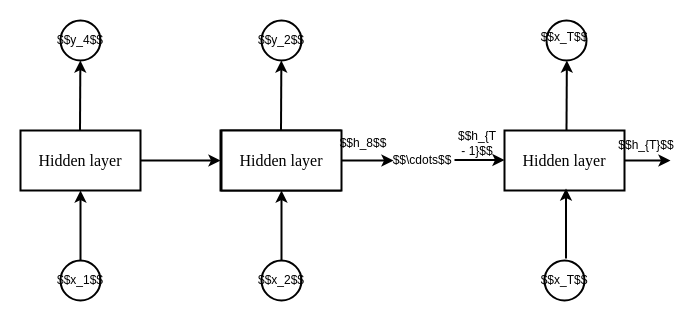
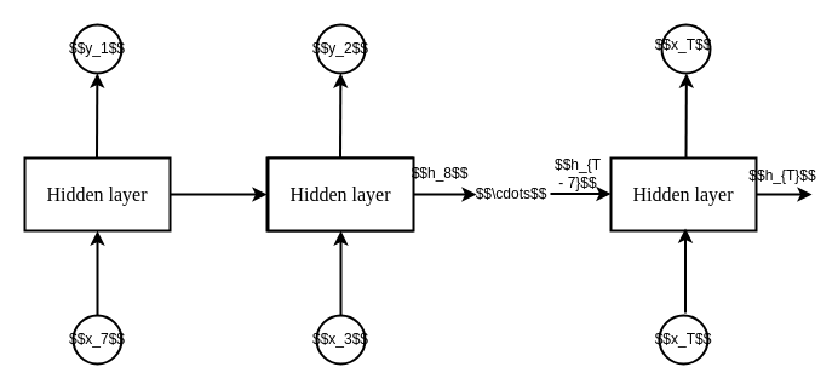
  <mxCell id="0" />
  <mxCell id="1" parent="0" />
  <mxCell id="2" value="" style="edgeStyle=orthogonalEdgeStyle;rounded=0;orthogonalLoop=1;jettySize=auto;html=1;strokeWidth=2;" parent="1" source="3" target="5" edge="1"><mxGeometry relative="1" as="geometry" /></mxCell>
  <mxCell id="3" value="&lt;font face=&quot;Times New Roman&quot; style=&quot;font-size: 16px&quot;&gt;Hidden layer&lt;/font&gt;" style="rounded=0;whiteSpace=wrap;html=1;strokeWidth=2;align=center;" parent="1" vertex="1"><mxGeometry x="20" y="130" width="120" height="60" as="geometry" /></mxCell>
  <mxCell id="4" value="" style="edgeStyle=orthogonalEdgeStyle;rounded=0;orthogonalLoop=1;jettySize=auto;html=1;strokeWidth=2;" parent="1" source="5" edge="1"><mxGeometry relative="1" as="geometry"><mxPoint x="393" y="160" as="targetPoint" /></mxGeometry></mxCell>
  <mxCell id="5" value="&lt;font face=&quot;Times New Roman&quot; style=&quot;font-size: 16px&quot;&gt;Hidden layer&lt;/font&gt;" style="rounded=0;whiteSpace=wrap;html=1;strokeWidth=2;align=center;" parent="1" vertex="1"><mxGeometry x="220" y="130" width="120" height="60" as="geometry" /></mxCell>
  <mxCell id="6" value="" style="endArrow=classic;html=1;strokeWidth=2;" parent="1" edge="1"><mxGeometry width="50" height="50" relative="1" as="geometry"><mxPoint x="80" y="260" as="sourcePoint" /><mxPoint x="80" y="190" as="targetPoint" /></mxGeometry></mxCell>
  <mxCell id="7" value="" style="endArrow=classic;html=1;strokeWidth=2;" parent="1" edge="1"><mxGeometry width="50" height="50" relative="1" as="geometry"><mxPoint x="79.5" y="130" as="sourcePoint" /><mxPoint x="79.85" y="60" as="targetPoint" /></mxGeometry></mxCell>
  <mxCell id="8" value="" style="ellipse;whiteSpace=wrap;html=1;aspect=fixed;strokeWidth=2;" parent="1" vertex="1"><mxGeometry x="60" y="260" width="40" height="40" as="geometry" /></mxCell>
  <mxCell id="9" value="" style="ellipse;whiteSpace=wrap;html=1;aspect=fixed;strokeWidth=2;" parent="1" vertex="1"><mxGeometry x="60" y="20" width="40" height="40" as="geometry" /></mxCell>
- <mxCell id="10" value="$$x_1$$" style="text;html=1;align=center;verticalAlign=middle;whiteSpace=wrap;rounded=0;" parent="1" vertex="1"><mxGeometry x="60" y="270" width="40" height="20" as="geometry" /></mxCell>
- <mxCell id="11" value="$$y_4$$" style="text;html=1;align=center;verticalAlign=middle;whiteSpace=wrap;rounded=0;" parent="1" vertex="1"><mxGeometry x="60" y="30" width="40" height="20" as="geometry" /></mxCell>
+ <mxCell id="10" value="$$x_7$$" style="text;html=1;align=center;verticalAlign=middle;whiteSpace=wrap;rounded=0;" parent="1" vertex="1"><mxGeometry x="60" y="270" width="40" height="20" as="geometry" /></mxCell>
+ <mxCell id="11" value="$$y_1$$" style="text;html=1;align=center;verticalAlign=middle;whiteSpace=wrap;rounded=0;" parent="1" vertex="1"><mxGeometry x="60" y="30" width="40" height="20" as="geometry" /></mxCell>
  <mxCell id="12" value="&lt;font face=&quot;Times New Roman&quot; style=&quot;font-size: 16px&quot;&gt;Hidden layer&lt;/font&gt;" style="rounded=0;whiteSpace=wrap;html=1;strokeWidth=2;align=center;" parent="1" vertex="1"><mxGeometry x="221" y="130" width="120" height="60" as="geometry" /></mxCell>
  <mxCell id="13" value="" style="endArrow=classic;html=1;strokeWidth=2;" parent="1" edge="1"><mxGeometry width="50" height="50" relative="1" as="geometry"><mxPoint x="281" y="260" as="sourcePoint" /><mxPoint x="281" y="190" as="targetPoint" /></mxGeometry></mxCell>
  <mxCell id="14" value="" style="endArrow=classic;html=1;strokeWidth=2;" parent="1" edge="1"><mxGeometry width="50" height="50" relative="1" as="geometry"><mxPoint x="280.5" y="130" as="sourcePoint" /><mxPoint x="280.85" y="60" as="targetPoint" /></mxGeometry></mxCell>
  <mxCell id="15" value="" style="ellipse;whiteSpace=wrap;html=1;aspect=fixed;strokeWidth=2;" parent="1" vertex="1"><mxGeometry x="261" y="260" width="40" height="40" as="geometry" /></mxCell>
  <mxCell id="16" value="" style="ellipse;whiteSpace=wrap;html=1;aspect=fixed;strokeWidth=2;" parent="1" vertex="1"><mxGeometry x="261" y="20" width="40" height="40" as="geometry" /></mxCell>
- <mxCell id="17" value="$$x_2$$" style="text;html=1;align=center;verticalAlign=middle;whiteSpace=wrap;rounded=0;" parent="1" vertex="1"><mxGeometry x="261" y="270" width="40" height="20" as="geometry" /></mxCell>
+ <mxCell id="17" value="$$x_3$$" style="text;html=1;align=center;verticalAlign=middle;whiteSpace=wrap;rounded=0;" parent="1" vertex="1"><mxGeometry x="261" y="270" width="40" height="20" as="geometry" /></mxCell>
  <mxCell id="18" value="$$y_2$$" style="text;html=1;align=center;verticalAlign=middle;whiteSpace=wrap;rounded=0;" parent="1" vertex="1"><mxGeometry x="261" y="30" width="40" height="20" as="geometry" /></mxCell>
  <mxCell id="19" value="$$h_8$$" style="text;html=1;align=center;verticalAlign=middle;whiteSpace=wrap;rounded=0;" parent="1" vertex="1"><mxGeometry x="343" y="133" width="40" height="20" as="geometry" /></mxCell>
  <mxCell id="20" value="" style="edgeStyle=orthogonalEdgeStyle;rounded=0;orthogonalLoop=1;jettySize=auto;html=1;strokeWidth=2;" parent="1" source="21" edge="1"><mxGeometry relative="1" as="geometry"><mxPoint x="670" y="160" as="targetPoint" /></mxGeometry></mxCell>
  <mxCell id="21" value="&lt;font face=&quot;Times New Roman&quot; style=&quot;font-size: 16px&quot;&gt;Hidden layer&lt;/font&gt;" style="rounded=0;whiteSpace=wrap;html=1;strokeWidth=2;align=center;" parent="1" vertex="1"><mxGeometry x="504" y="130" width="120" height="60" as="geometry" /></mxCell>
  <mxCell id="22" value="" style="endArrow=classic;html=1;strokeWidth=2;" parent="1" edge="1"><mxGeometry width="50" height="50" relative="1" as="geometry"><mxPoint x="454" y="159.5" as="sourcePoint" /><mxPoint x="504" y="159.5" as="targetPoint" /></mxGeometry></mxCell>
  <mxCell id="23" value="$$\cdots$$" style="text;html=1;align=center;verticalAlign=middle;whiteSpace=wrap;rounded=0;" parent="1" vertex="1"><mxGeometry x="402" y="150" width="40" height="20" as="geometry" /></mxCell>
- <mxCell id="24" value="$$h_{T - 1}$$" style="text;html=1;align=center;verticalAlign=middle;whiteSpace=wrap;rounded=0;" parent="1" vertex="1"><mxGeometry x="457" y="133" width="40" height="20" as="geometry" /></mxCell>
+ <mxCell id="24" value="$$h_{T - 7}$$" style="text;html=1;align=center;verticalAlign=middle;whiteSpace=wrap;rounded=0;" parent="1" vertex="1"><mxGeometry x="457" y="133" width="40" height="20" as="geometry" /></mxCell>
  <mxCell id="25" value="" style="endArrow=classic;html=1;strokeWidth=2;" parent="1" edge="1"><mxGeometry width="50" height="50" relative="1" as="geometry"><mxPoint x="566" y="130" as="sourcePoint" /><mxPoint x="566.35" y="60" as="targetPoint" /></mxGeometry></mxCell>
  <mxCell id="26" value="" style="ellipse;whiteSpace=wrap;html=1;aspect=fixed;strokeWidth=2;" parent="1" vertex="1"><mxGeometry x="544" y="260" width="40" height="40" as="geometry" /></mxCell>
  <mxCell id="27" value="$$x_T$$" style="text;html=1;align=center;verticalAlign=middle;whiteSpace=wrap;rounded=0;" parent="1" vertex="1"><mxGeometry x="544" y="270" width="40" height="20" as="geometry" /></mxCell>
  <mxCell id="28" value="" style="ellipse;whiteSpace=wrap;html=1;aspect=fixed;strokeWidth=2;" parent="1" vertex="1"><mxGeometry x="546" y="20" width="40" height="40" as="geometry" /></mxCell>
  <mxCell id="29" value="$$x_T$$" style="text;html=1;align=center;verticalAlign=middle;whiteSpace=wrap;rounded=0;" parent="1" vertex="1"><mxGeometry x="544" y="27" width="40" height="20" as="geometry" /></mxCell>
  <mxCell id="30" value="" style="endArrow=classic;html=1;strokeWidth=2;" parent="1" edge="1"><mxGeometry width="50" height="50" relative="1" as="geometry"><mxPoint x="565.5" y="258" as="sourcePoint" /><mxPoint x="565.5" y="188" as="targetPoint" /></mxGeometry></mxCell>
  <mxCell id="31" value="$$h_{T}$$" style="text;html=1;align=center;verticalAlign=middle;whiteSpace=wrap;rounded=0;" parent="1" vertex="1"><mxGeometry x="626" y="135" width="40" height="20" as="geometry" /></mxCell>
